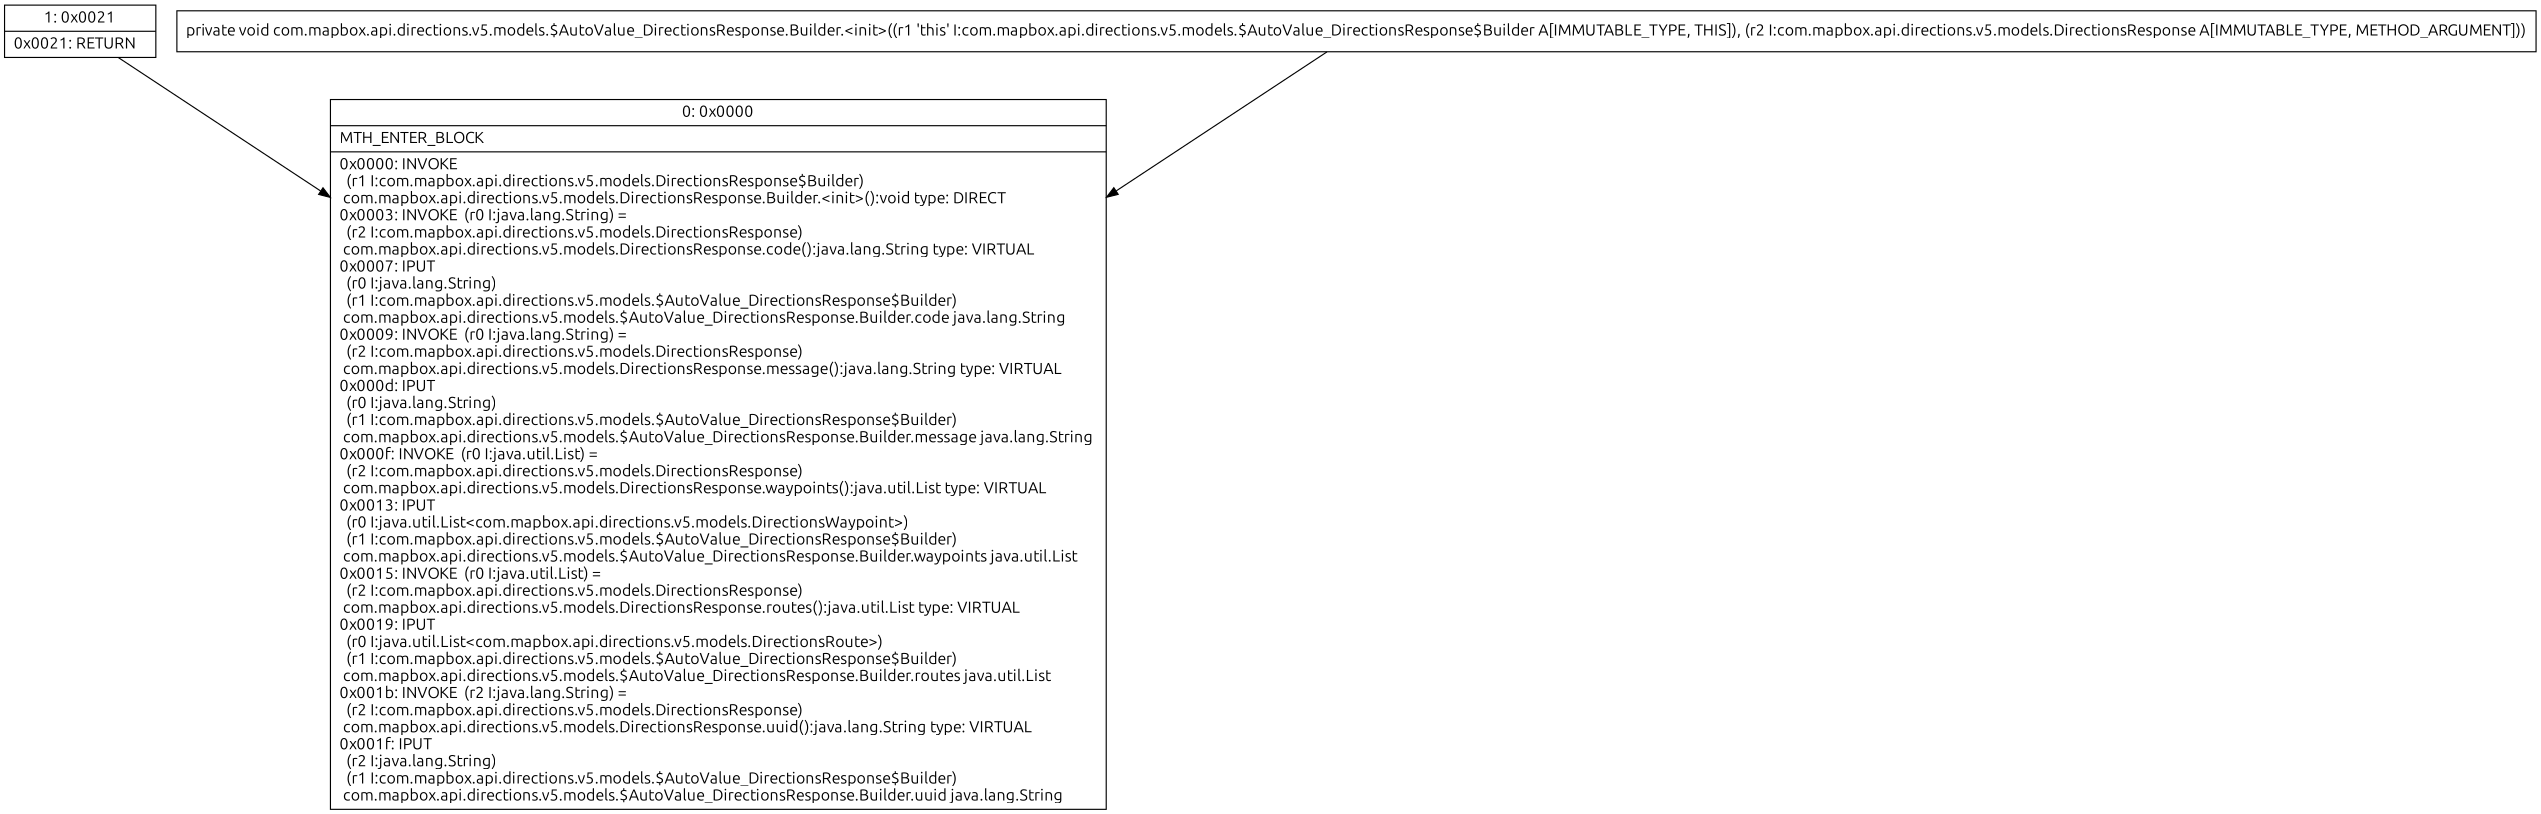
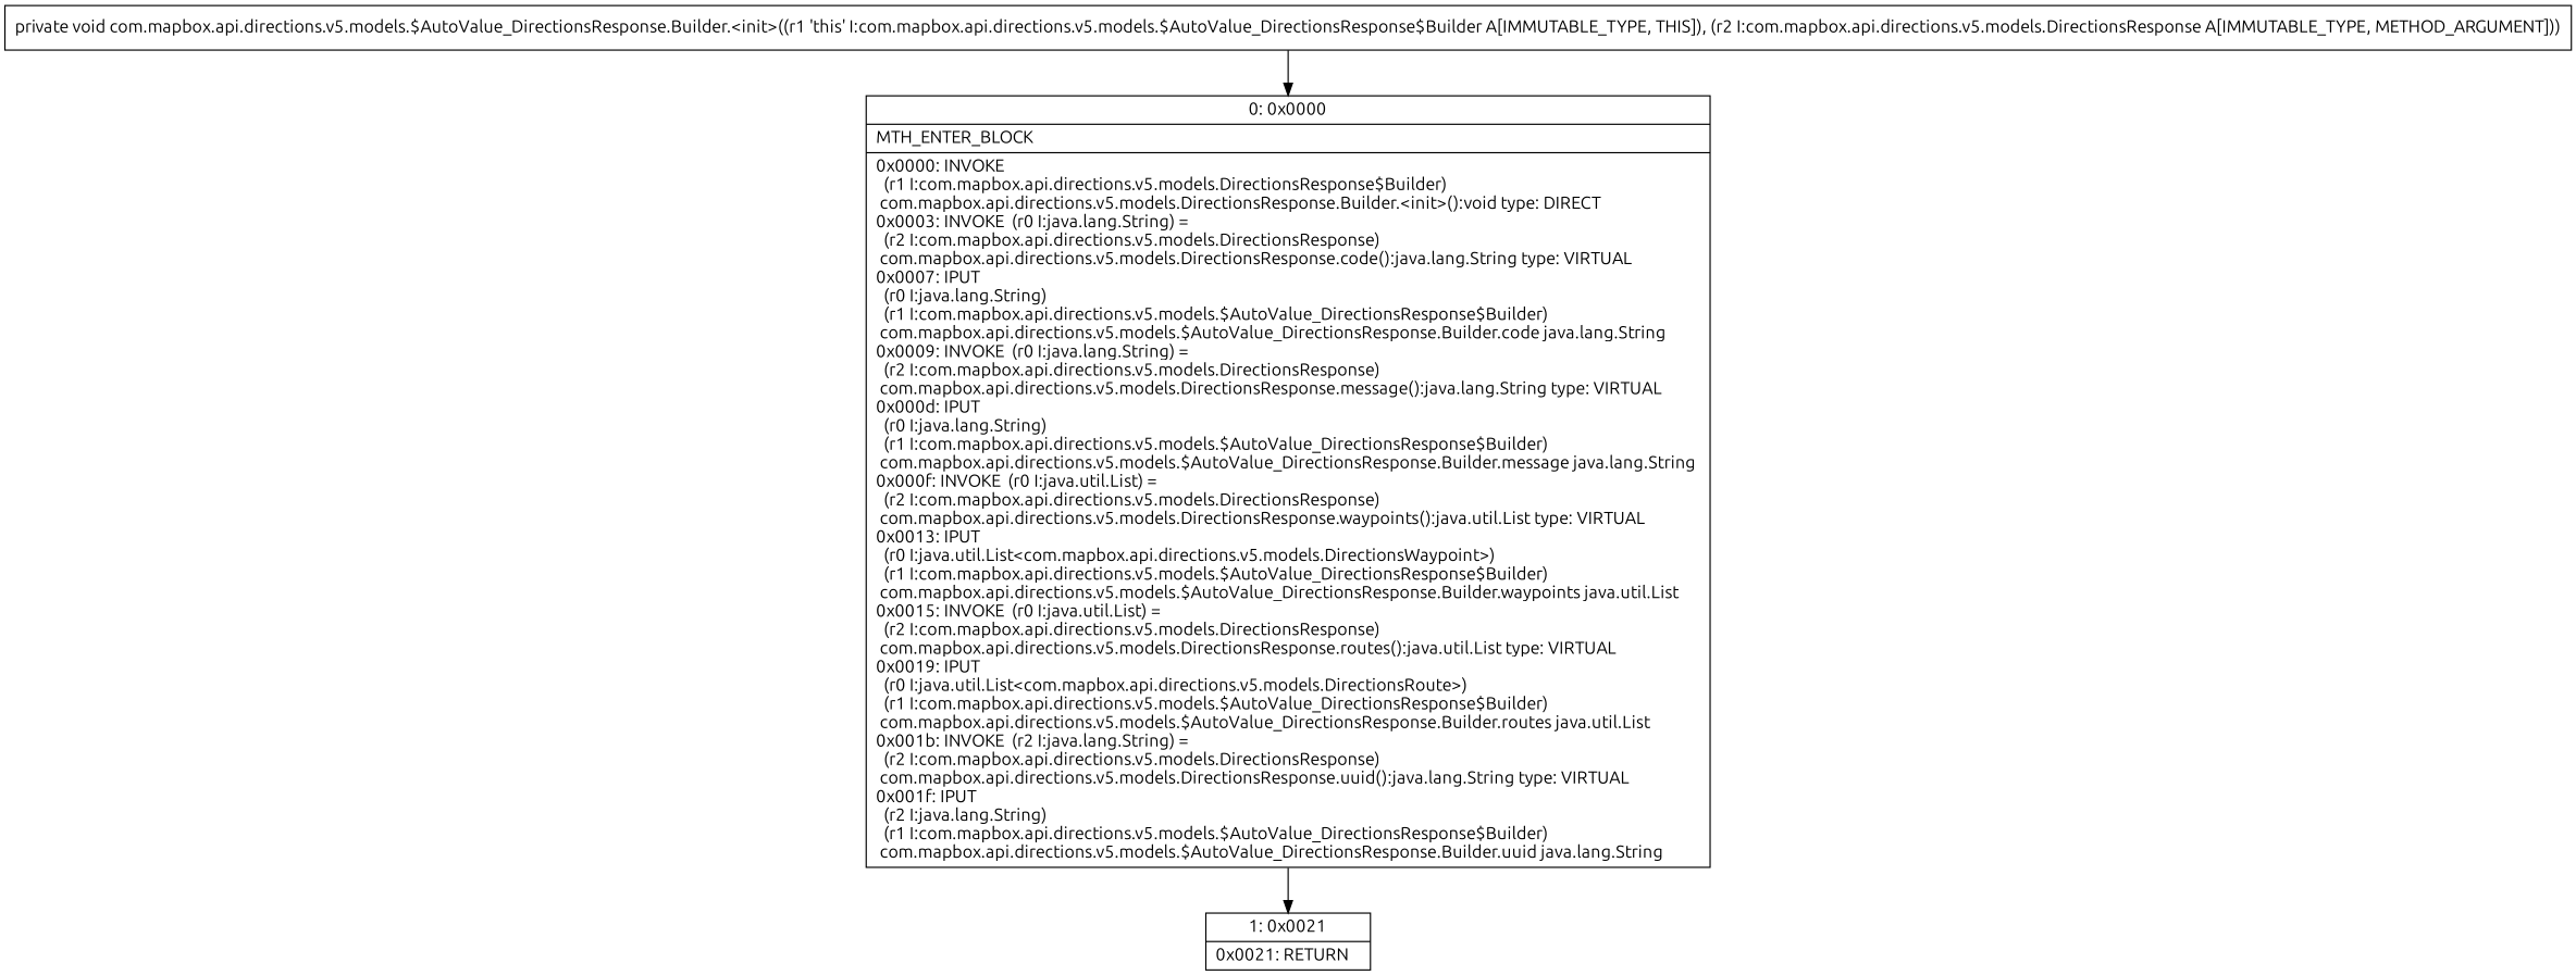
  digraph {
    fontname=Ubuntu
    node [shape=record fontname=Ubuntu]
    edge [fontname=Ubuntu]
    n1 [label="{0\:\ 0x0000|MTH_ENTER_BLOCK\l|0x0000: INVOKE  \l  (r1 I:com.mapbox.api.directions.v5.models.DirectionsResponse$Builder)\l com.mapbox.api.directions.v5.models.DirectionsResponse.Builder.\<init\>():void type: DIRECT \l0x0003: INVOKE  (r0 I:java.lang.String) = \l  (r2 I:com.mapbox.api.directions.v5.models.DirectionsResponse)\l com.mapbox.api.directions.v5.models.DirectionsResponse.code():java.lang.String type: VIRTUAL \l0x0007: IPUT  \l  (r0 I:java.lang.String)\l  (r1 I:com.mapbox.api.directions.v5.models.$AutoValue_DirectionsResponse$Builder)\l com.mapbox.api.directions.v5.models.$AutoValue_DirectionsResponse.Builder.code java.lang.String \l0x0009: INVOKE  (r0 I:java.lang.String) = \l  (r2 I:com.mapbox.api.directions.v5.models.DirectionsResponse)\l com.mapbox.api.directions.v5.models.DirectionsResponse.message():java.lang.String type: VIRTUAL \l0x000d: IPUT  \l  (r0 I:java.lang.String)\l  (r1 I:com.mapbox.api.directions.v5.models.$AutoValue_DirectionsResponse$Builder)\l com.mapbox.api.directions.v5.models.$AutoValue_DirectionsResponse.Builder.message java.lang.String \l0x000f: INVOKE  (r0 I:java.util.List) = \l  (r2 I:com.mapbox.api.directions.v5.models.DirectionsResponse)\l com.mapbox.api.directions.v5.models.DirectionsResponse.waypoints():java.util.List type: VIRTUAL \l0x0013: IPUT  \l  (r0 I:java.util.List\<com.mapbox.api.directions.v5.models.DirectionsWaypoint\>)\l  (r1 I:com.mapbox.api.directions.v5.models.$AutoValue_DirectionsResponse$Builder)\l com.mapbox.api.directions.v5.models.$AutoValue_DirectionsResponse.Builder.waypoints java.util.List \l0x0015: INVOKE  (r0 I:java.util.List) = \l  (r2 I:com.mapbox.api.directions.v5.models.DirectionsResponse)\l com.mapbox.api.directions.v5.models.DirectionsResponse.routes():java.util.List type: VIRTUAL \l0x0019: IPUT  \l  (r0 I:java.util.List\<com.mapbox.api.directions.v5.models.DirectionsRoute\>)\l  (r1 I:com.mapbox.api.directions.v5.models.$AutoValue_DirectionsResponse$Builder)\l com.mapbox.api.directions.v5.models.$AutoValue_DirectionsResponse.Builder.routes java.util.List \l0x001b: INVOKE  (r2 I:java.lang.String) = \l  (r2 I:com.mapbox.api.directions.v5.models.DirectionsResponse)\l com.mapbox.api.directions.v5.models.DirectionsResponse.uuid():java.lang.String type: VIRTUAL \l0x001f: IPUT  \l  (r2 I:java.lang.String)\l  (r1 I:com.mapbox.api.directions.v5.models.$AutoValue_DirectionsResponse$Builder)\l com.mapbox.api.directions.v5.models.$AutoValue_DirectionsResponse.Builder.uuid java.lang.String \l}"]
    n2 [label="{1\:\ 0x0021|0x0021: RETURN   \l}"]
    n3 [label="{private void com.mapbox.api.directions.v5.models.$AutoValue_DirectionsResponse.Builder.\<init\>((r1 'this' I:com.mapbox.api.directions.v5.models.$AutoValue_DirectionsResponse$Builder A[IMMUTABLE_TYPE, THIS]), (r2 I:com.mapbox.api.directions.v5.models.DirectionsResponse A[IMMUTABLE_TYPE, METHOD_ARGUMENT])) }"]
-   n2 -> n1
+   n1 -> n2
    n3 -> n1
  }
